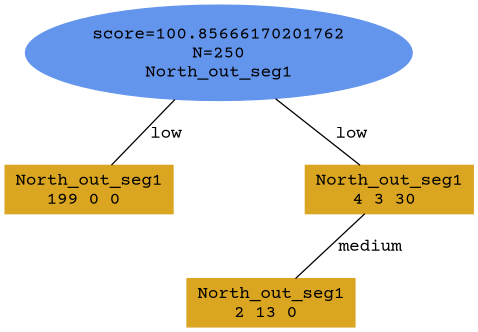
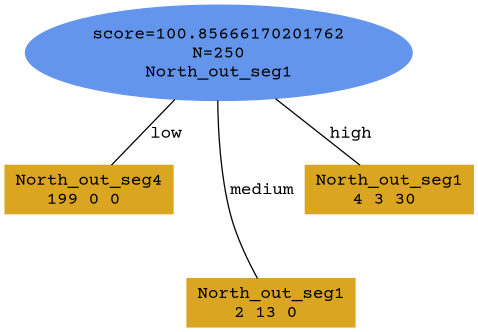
  digraph {
    fontname="Courier Prime"
    node [color=goldenrod fontname="Courier Prime" shape=box style=filled]
    edge [dir=none fontname="Courier Prime"]
    n1 [color=cornflowerblue label="score=100.85666170201762\nN=250\nNorth_out_seg1" shape=ellipse]
-   n2 [label="North_out_seg1\n199 0 0 "]
+   n2 [label="North_out_seg4\n199 0 0 "]
    n3 [label="North_out_seg1\n2 13 0 "]
    n4 [label="North_out_seg1\n4 3 30 "]
    subgraph sub_1 {
      rank=same
      n1
    }
    subgraph sub_2 {
      rank=same
      n2
    }
    subgraph sub_3 {
      rank=same
      n3
    }
    subgraph sub_4 {
      rank=same
      n4
    }
    n1 -> n2 [label=low]
-   n4 -> n3 [label=medium]
-   n1 -> n4 [label=low]
+   n1 -> n3 [label=medium]
+   n1 -> n4 [label=high]
  }
